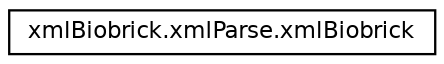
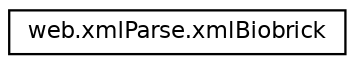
  digraph {
    rankdir=LR
-   n1 [color=black fillcolor=white fontname=Helvetica fontsize=10 height=0.2 label="xmlBiobrick.xmlParse.xmlBiobrick" shape=record style=filled width=0.4]
+   n1 [color=black fillcolor=white fontname=Helvetica fontsize=10 height=0.2 label="web.xmlParse.xmlBiobrick" shape=record style=filled width=0.4]
  }
